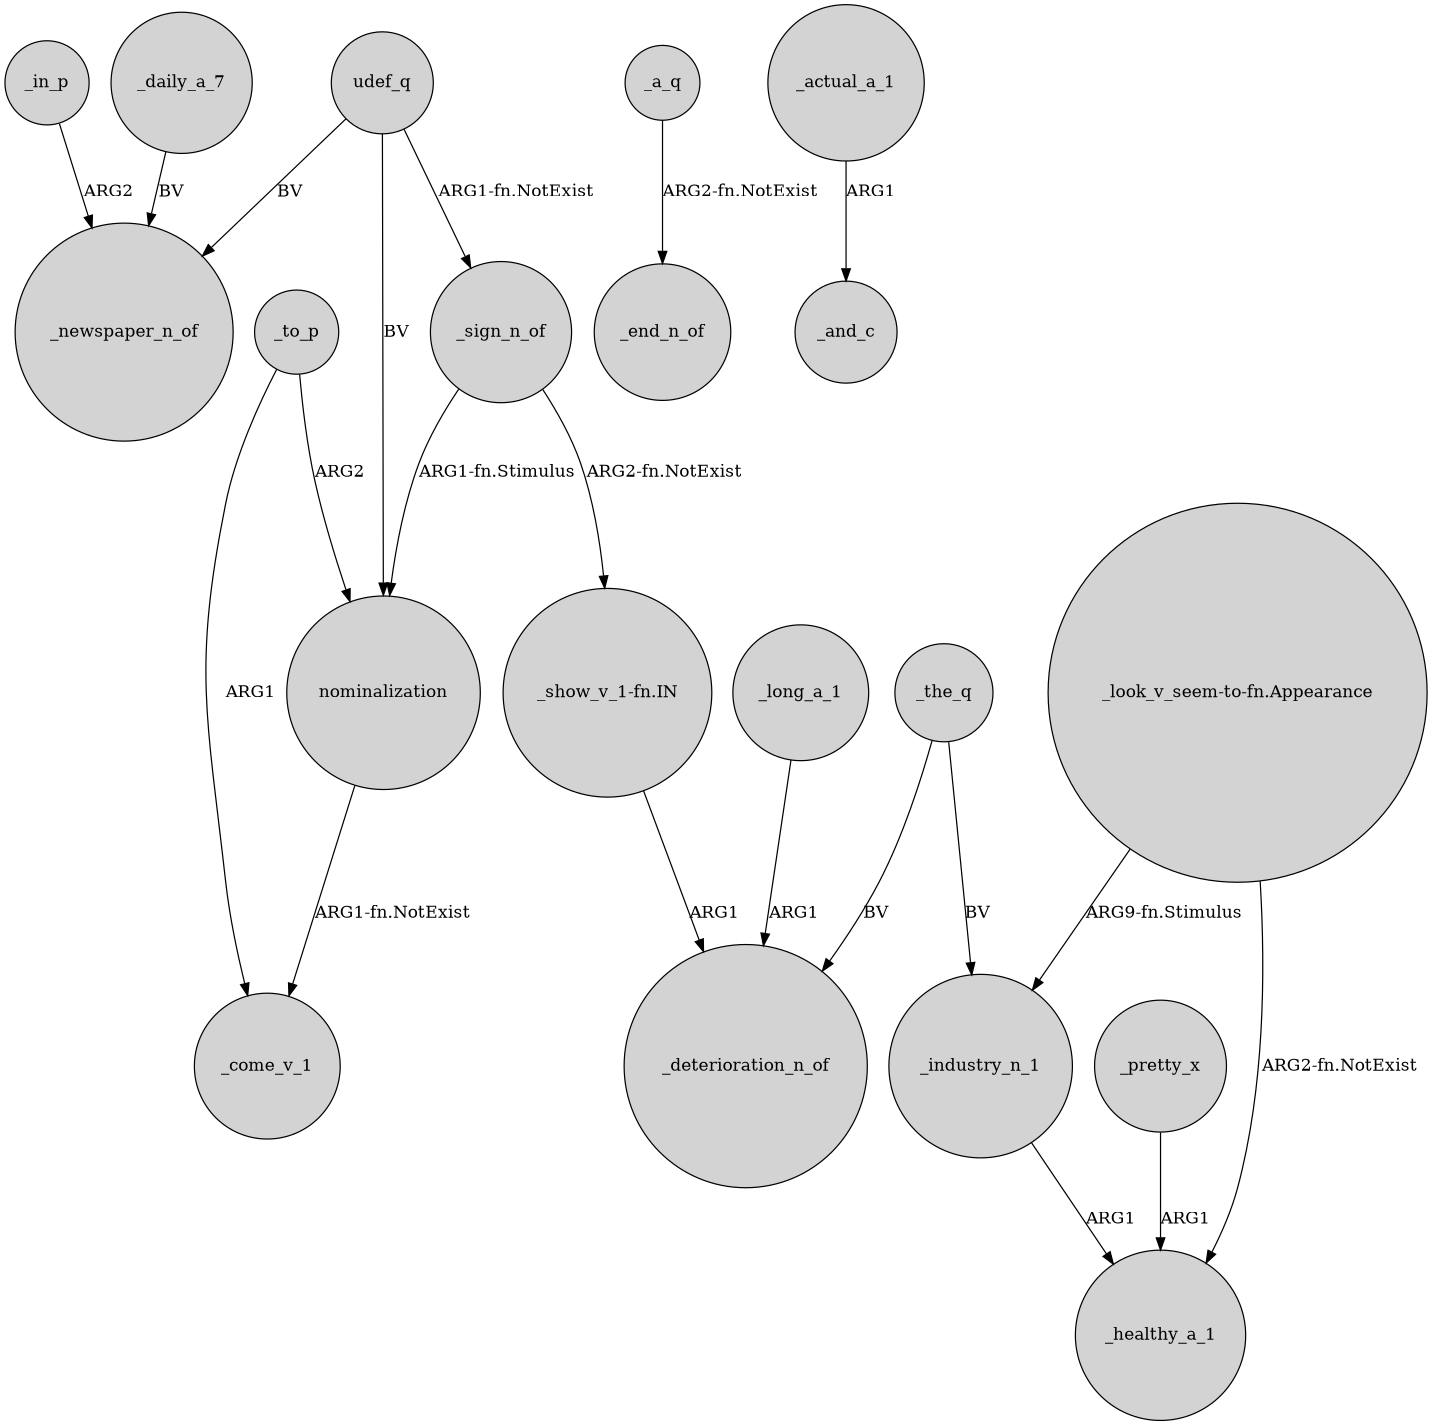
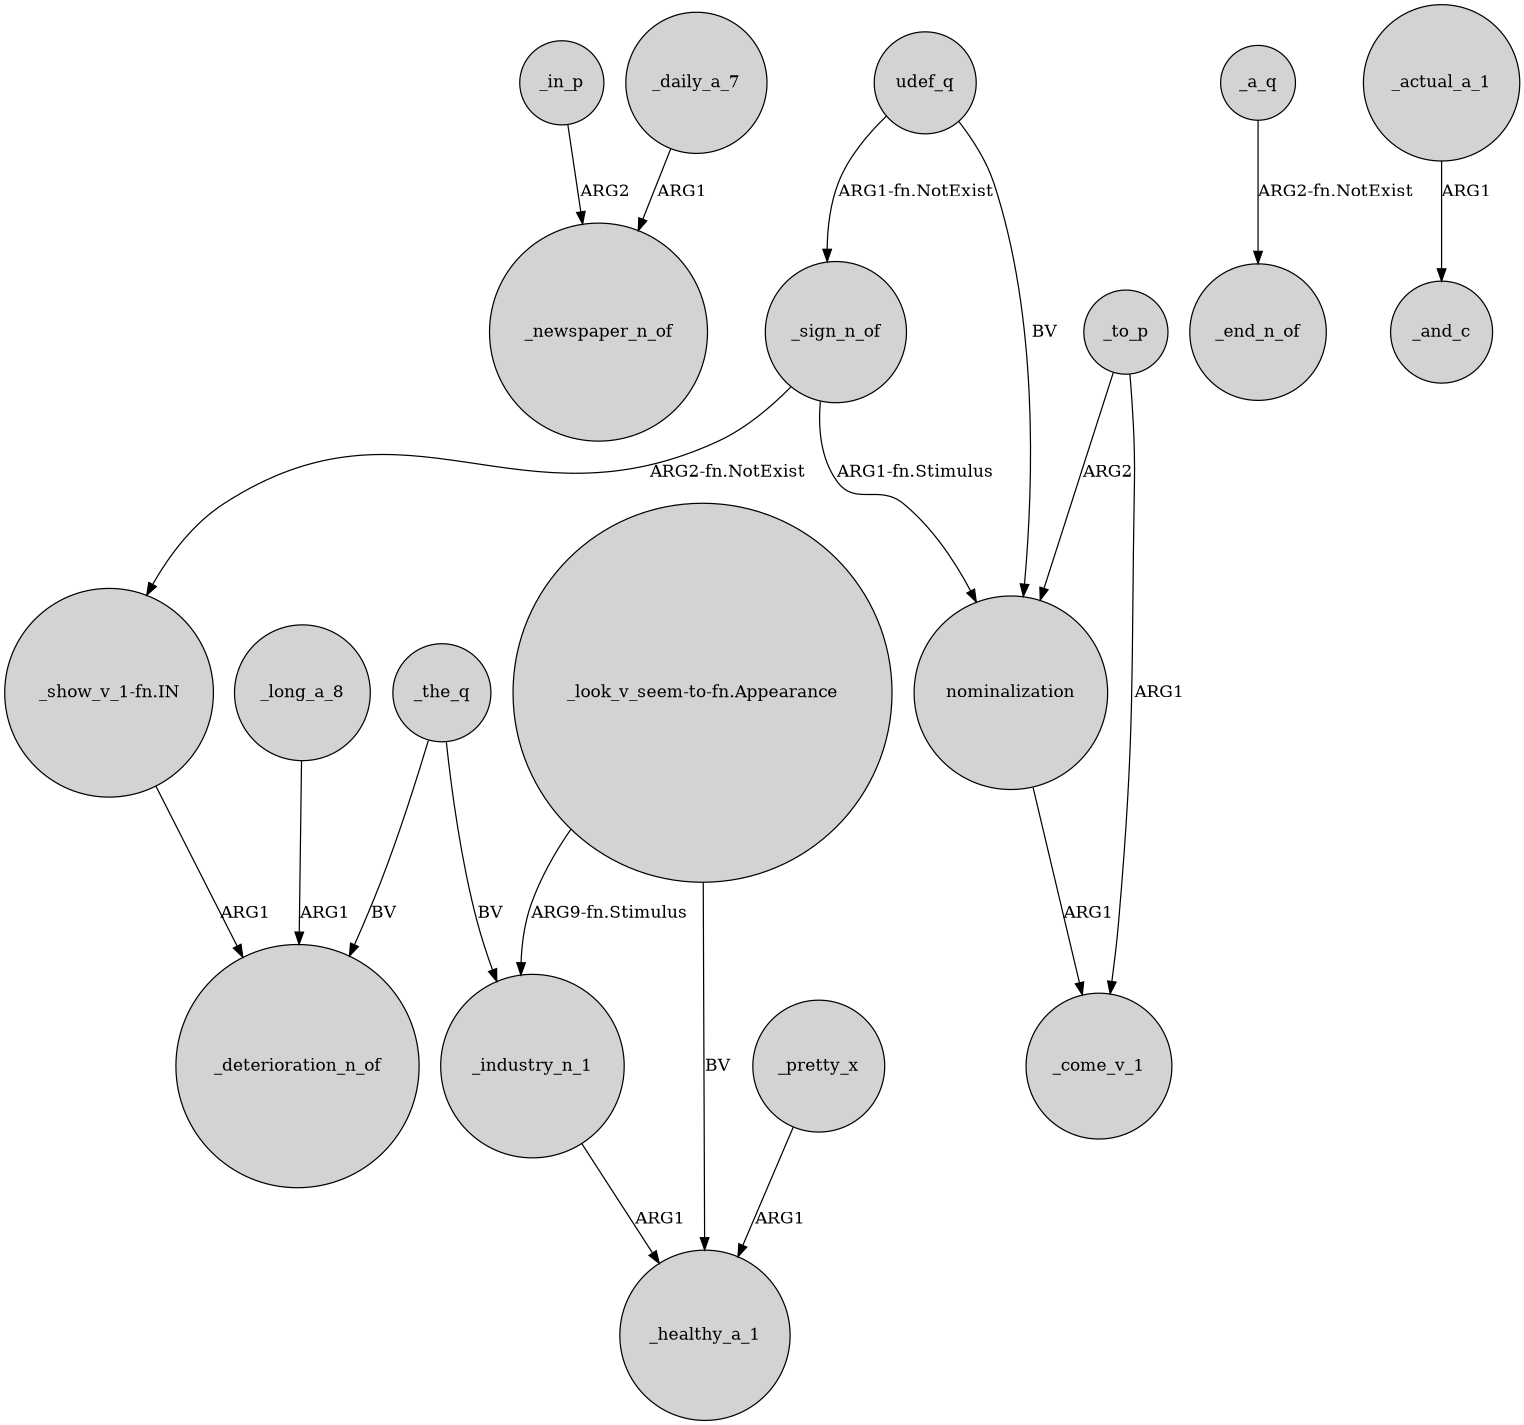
  digraph {
    node [shape=circle style=filled]
    _in_p
    _newspaper_n_of
    "_show_v_1-fn.IN"
    _deterioration_n_of
    _sign_n_of
    nominalization
    udef_q
    _come_v_1
    _to_p
-   _long_a_1
+   _long_a_1 [label=_long_a_8]
    n11 [label=_daily_a_7]
    "_look_v_seem-to-fn.Appearance"
    _industry_n_1
    _healthy_a_1
    _a_q
    _end_n_of
    _pretty_x
    _the_q
    _actual_a_1
    _and_c
    _in_p -> _newspaper_n_of [label=ARG2]
    "_show_v_1-fn.IN" -> _deterioration_n_of [label=ARG1]
    _sign_n_of -> "_show_v_1-fn.IN" [label="ARG2-fn.NotExist"]
    _sign_n_of -> nominalization [label="ARG1-fn.Stimulus"]
-   nominalization -> _come_v_1 [label="ARG1-fn.NotExist"]
-   udef_q -> _newspaper_n_of [label=BV]
+   nominalization -> _come_v_1 [label=ARG1]
    udef_q -> _sign_n_of [label="ARG1-fn.NotExist"]
    udef_q -> nominalization [label=BV]
    _to_p -> nominalization [label=ARG2]
    _to_p -> _come_v_1 [label=ARG1]
    _long_a_1 -> _deterioration_n_of [label=ARG1]
-   n11 -> _newspaper_n_of [label=BV]
+   n11 -> _newspaper_n_of [label=ARG1]
    "_look_v_seem-to-fn.Appearance" -> _industry_n_1 [label="ARG9-fn.Stimulus"]
-   "_look_v_seem-to-fn.Appearance" -> _healthy_a_1 [label="ARG2-fn.NotExist"]
+   "_look_v_seem-to-fn.Appearance" -> _healthy_a_1 [label=BV]
    _industry_n_1 -> _healthy_a_1 [label=ARG1]
    _a_q -> _end_n_of [label="ARG2-fn.NotExist"]
    _pretty_x -> _healthy_a_1 [label=ARG1]
    _the_q -> _deterioration_n_of [label=BV]
    _the_q -> _industry_n_1 [label=BV]
    _actual_a_1 -> _and_c [label=ARG1]
  }
